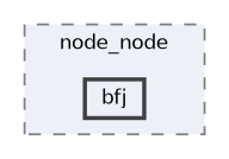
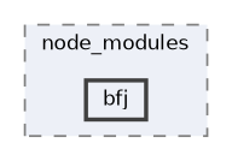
  digraph {
    compound=true
    n1 [color=grey25 fillcolor="#edf0f7" fontname=Helvetica fontsize=10 height=0.2 label=bfj shape=box style="filled,bold" width=0.4]
    subgraph cluster_1 {
      bgcolor="#edf0f7"
      fontname=Helvetica
      fontsize=10
-     label=node_node
+     label=node_modules
      pencolor=grey50
      style="filled,dashed"
      n1
    }
  }
